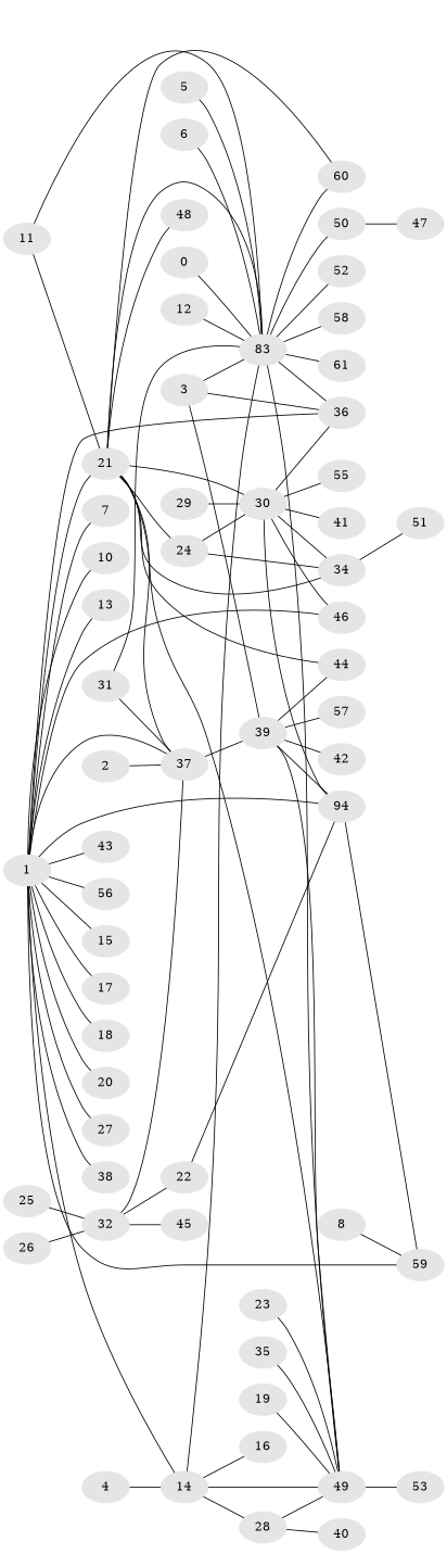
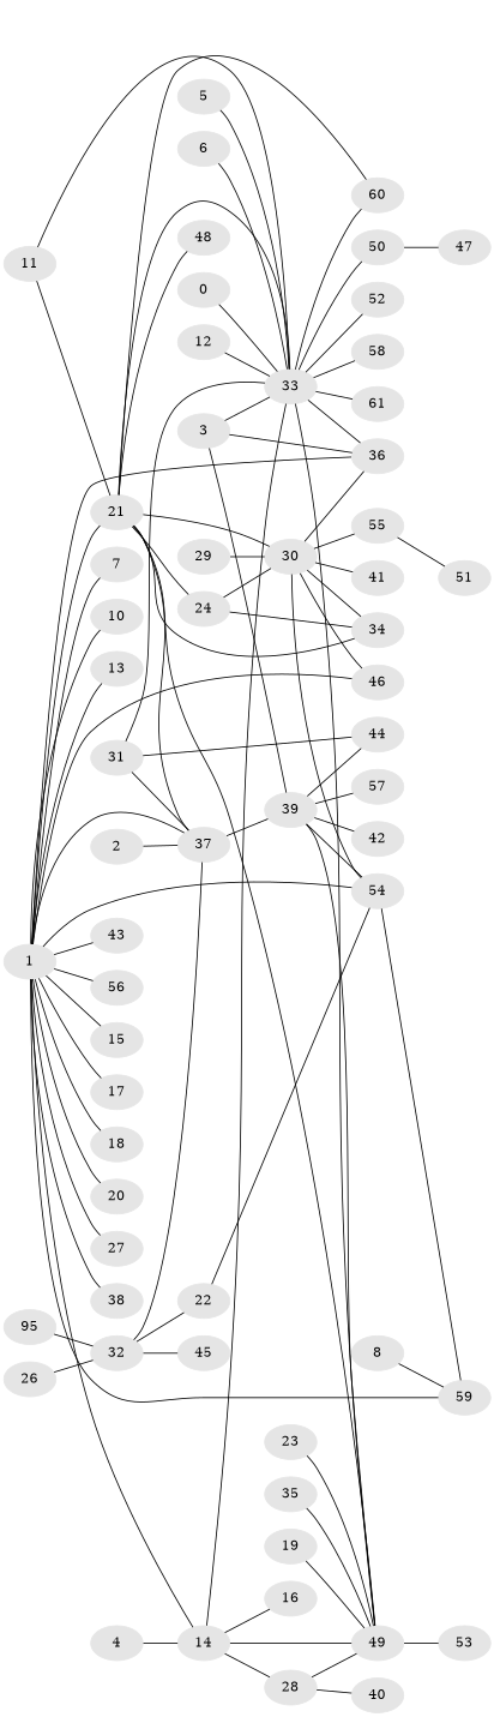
  graph {
    fontname="DejaVu Serif"
    rankdir=LR
    node [color=gray90 fontname="DejaVu Serif" style=filled]
    edge [fontname="DejaVu Serif" weight=1.0]
    1
    7
    10
    13
    14
    15
    17
    18
    20
    21
    27
    36
    37
    38
    43
    46
-   54 [label=94]
+   54
    56
    59
-   33 [label=83]
+   33
    16
    28
    49
    24
    30
    34
    44
    48
    60
    39
    2
    3
    50
    52
    58
    61
    42
    57
    4
    5
    6
    8
    n43 [label=0]
    11
    12
    40
    53
    19
    41
    55
    51
    22
    23
-   25
+   25 [label=95]
    32
    45
    26
    29
    31
    47
    35
    1 -- 7
    1 -- 10
    1 -- 13
    1 -- 14
    1 -- 15
    1 -- 17
    1 -- 18
    1 -- 20
    1 -- 21
    1 -- 27
    1 -- 36
    1 -- 37
    1 -- 38
    1 -- 43
    1 -- 46
    1 -- 54 [weight=4.0]
    1 -- 56
    1 -- 59 [weight=4.0]
    14 -- 33
    14 -- 16
    14 -- 28 [weight=2.0]
    14 -- 49 [weight=6.0]
    21 -- 37
    21 -- 33
    21 -- 49
    21 -- 24 [weight=3.0]
    21 -- 30 [weight=3.0]
    21 -- 34 [weight=3.0]
-   21 -- 44
+   31 -- 44
    21 -- 48
    21 -- 60
    37 -- 39 [weight=4.0]
    54 -- 59
    33 -- 36 [weight=4.0]
    33 -- 49
    33 -- 60 [weight=2.0]
    33 -- 50
    33 -- 52
    33 -- 58
    33 -- 61
    28 -- 49 [weight=3.0]
    28 -- 40
    49 -- 53
    24 -- 30
    24 -- 34
    30 -- 36
    30 -- 46
    30 -- 54
    30 -- 34
    30 -- 41
    30 -- 55
-   34 -- 51
+   55 -- 51
    39 -- 54
    39 -- 49
    39 -- 44
    39 -- 42
    39 -- 57
    2 -- 37
    3 -- 36
    3 -- 33 [weight=4.0]
    3 -- 39
    50 -- 47
    4 -- 14
    5 -- 33
    6 -- 33
    8 -- 59
    n43 -- 33
    11 -- 21
    11 -- 33
    12 -- 33
    19 -- 49
    22 -- 54
    23 -- 49
    25 -- 32
    32 -- 37
    32 -- 22 [weight=4.0]
    32 -- 45
    26 -- 32
    29 -- 30
    31 -- 37
    31 -- 33
    35 -- 49
  }
